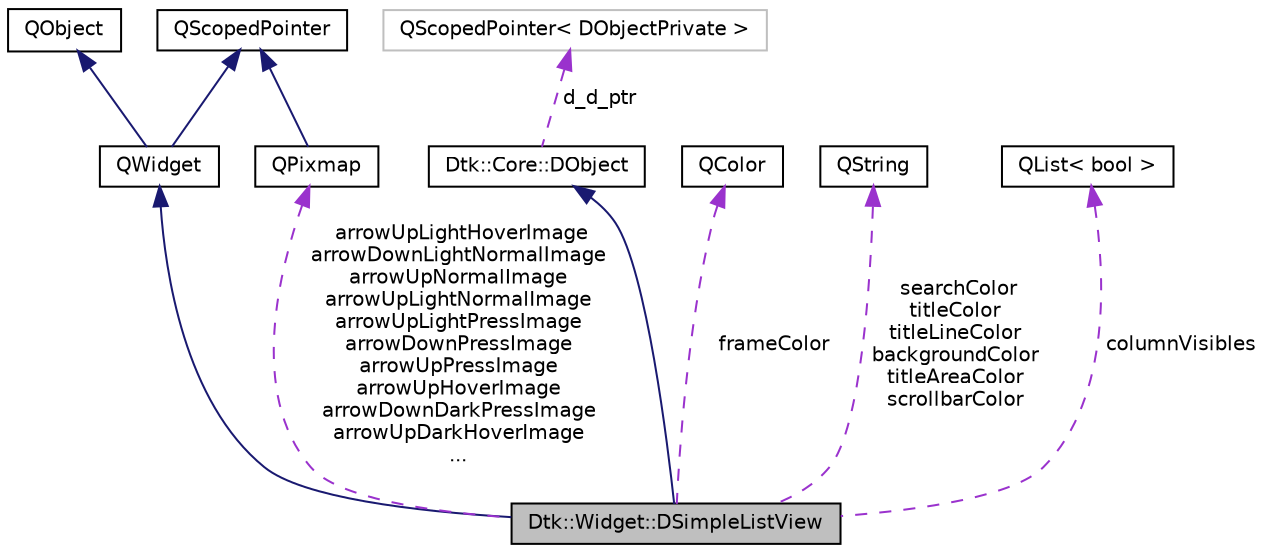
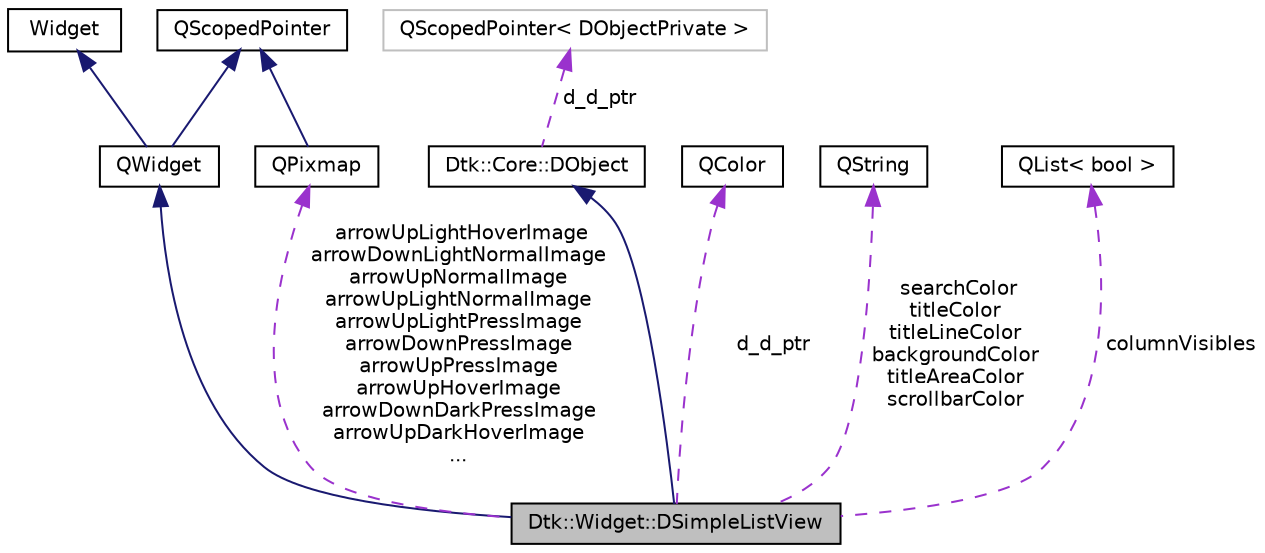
  digraph {
    node [color=black fillcolor=white fontname=Helvetica fontsize=10 shape=record style=filled]
    edge [color=midnightblue dir=back fontname=Helvetica fontsize=10 labelfontname=Helvetica labelfontsize=10 style=solid]
    n1 [fillcolor=grey75 fontcolor=black height=0.2 label="Dtk::Widget::DSimpleListView" width=0.4]
    n2 [height=0.2 label=QWidget width=0.4]
-   n3 [height=0.2 label=QObject width=0.4]
+   n3 [height=0.2 label=Widget width=0.4]
    n4 [height=0.2 label=QScopedPointer width=0.4]
    n5 [height=0.2 label=QPixmap width=0.4]
    n6 [height=0.2 label="Dtk::Core::DObject" width=0.4]
    n7 [color=grey75 height=0.2 label="QScopedPointer\< DObjectPrivate \>" width=0.4]
    n8 [height=0.2 label=QColor width=0.4]
    n9 [height=0.2 label=QString width=0.4]
    n10 [height=0.2 label="QList\< bool \>" width=0.4]
    n2 -> n1
    n3 -> n2
    n4 -> n2
    n4 -> n5
    n5 -> n1 [color=darkorchid3 label=" arrowUpLightHoverImage\narrowDownLightNormalImage\narrowUpNormalImage\narrowUpLightNormalImage\narrowUpLightPressImage\narrowDownPressImage\narrowUpPressImage\narrowUpHoverImage\narrowDownDarkPressImage\narrowUpDarkHoverImage\n..." style=dashed]
    n6 -> n1
    n7 -> n6 [color=darkorchid3 label=" d_d_ptr" style=dashed]
-   n8 -> n1 [color=darkorchid3 label=" frameColor" style=dashed]
+   n8 -> n1 [color=darkorchid3 label=" d_d_ptr" style=dashed]
    n9 -> n1 [color=darkorchid3 label=" searchColor\ntitleColor\ntitleLineColor\nbackgroundColor\ntitleAreaColor\nscrollbarColor" style=dashed]
    n10 -> n1 [color=darkorchid3 label=" columnVisibles" style=dashed]
  }
